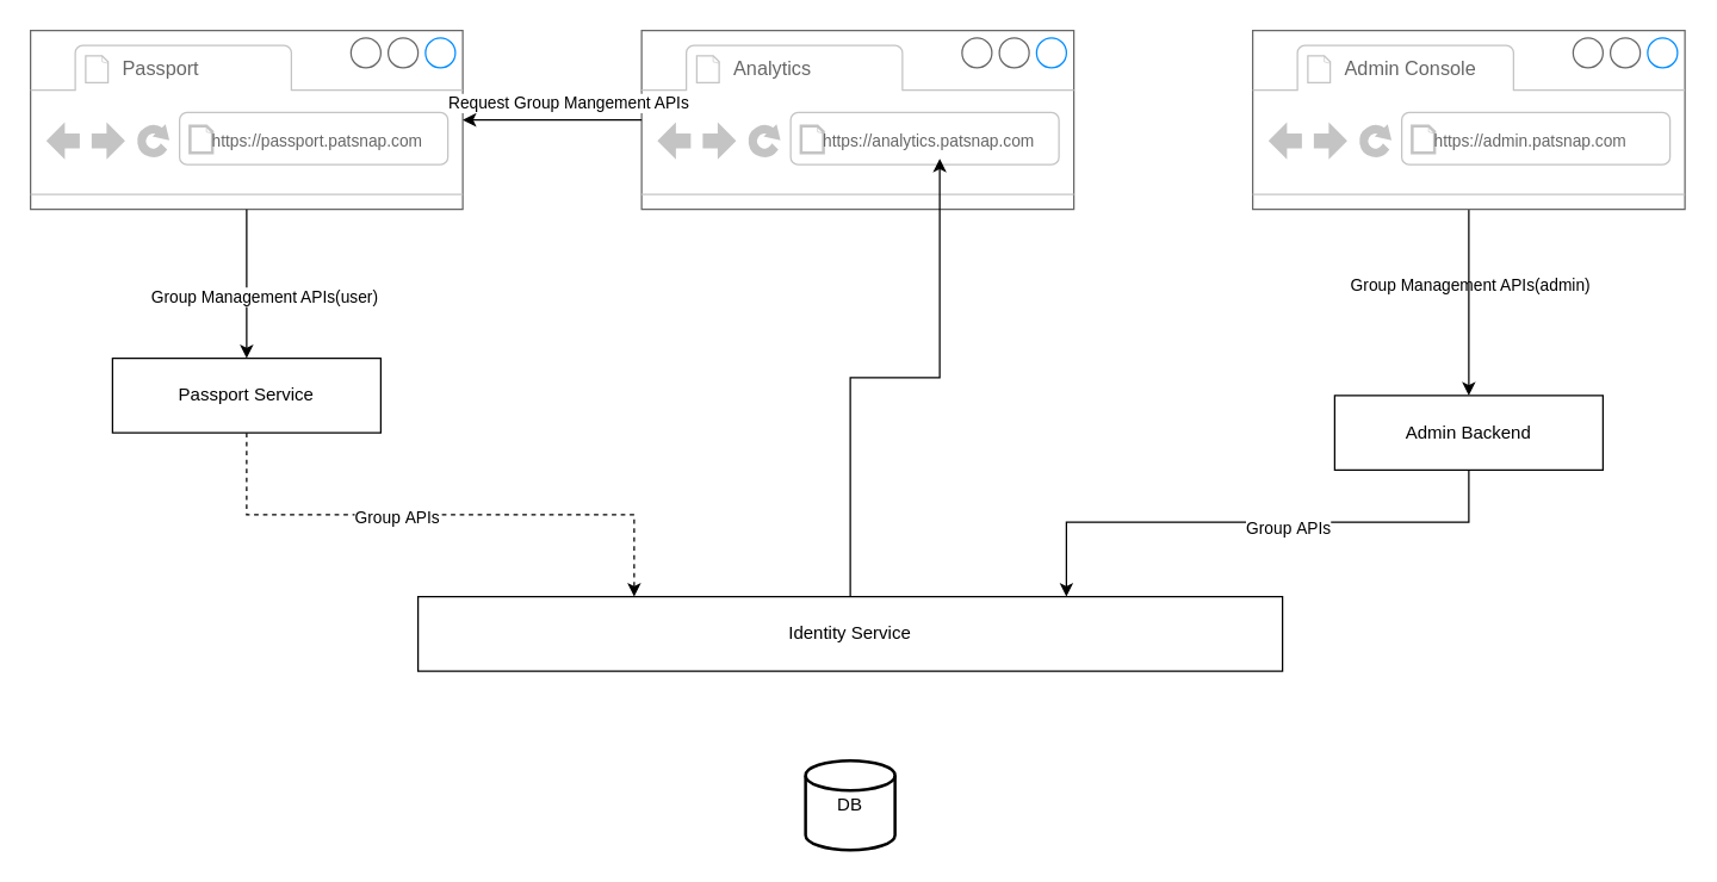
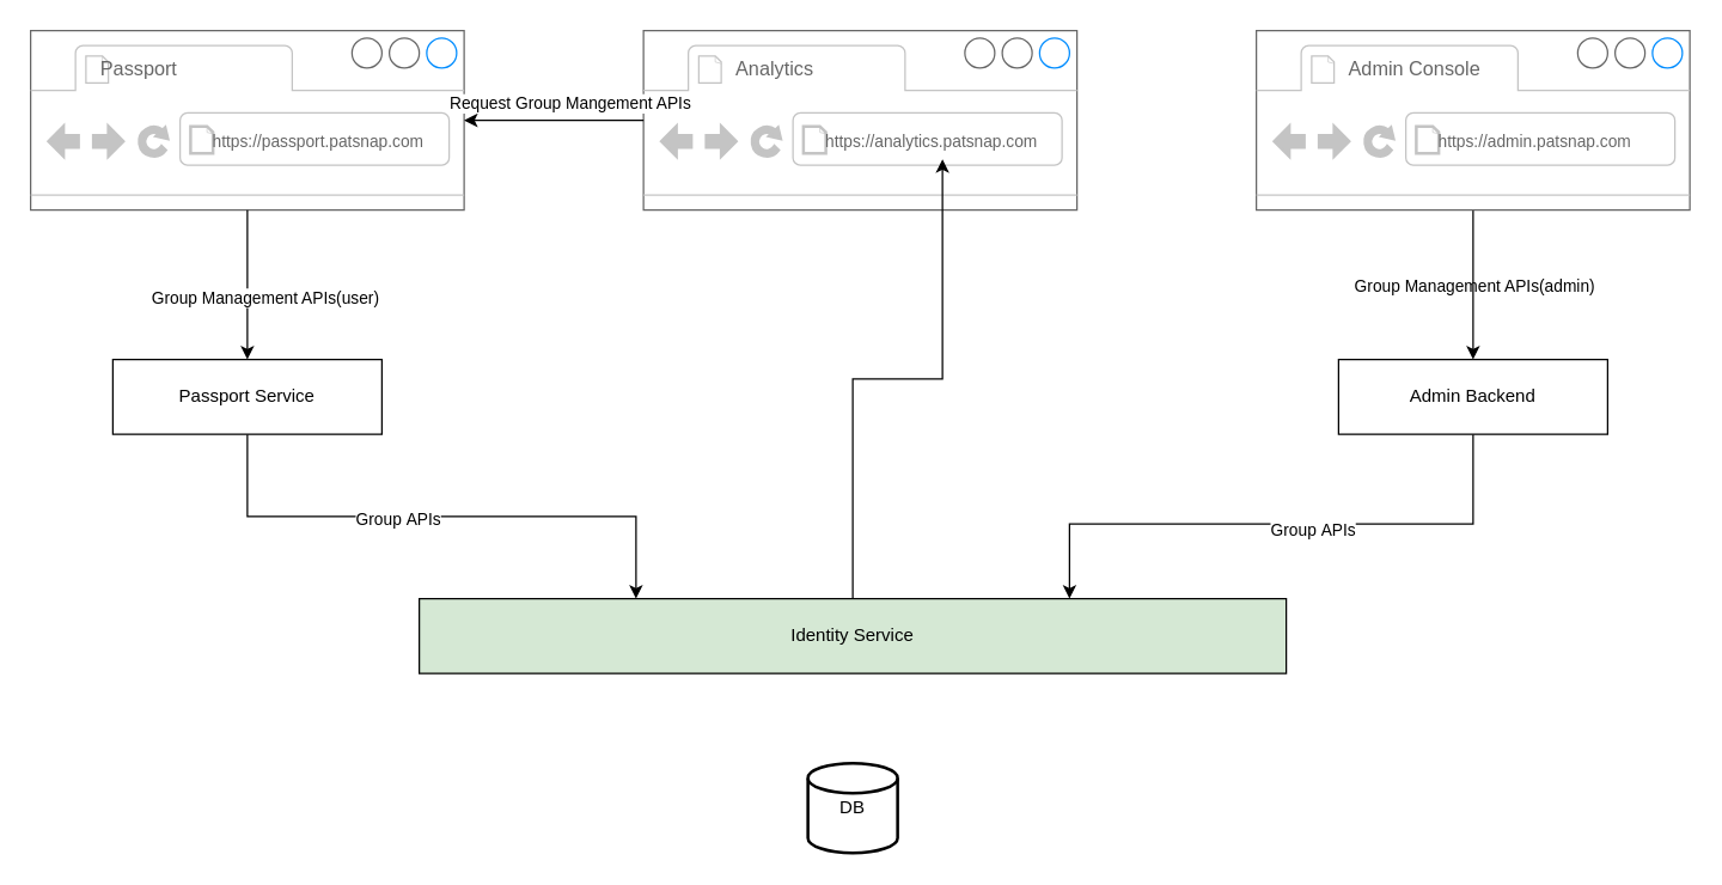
  <mxCell id="0" />
  <mxCell id="1" parent="0" />
  <mxCell id="2" value="" style="strokeWidth=1;shadow=0;dashed=0;align=center;html=1;shape=mxgraph.mockup.containers.browserWindow;rSize=0;strokeColor=#666666;strokeColor2=#008cff;strokeColor3=#c4c4c4;mainText=,;recursiveResize=0;" parent="1" vertex="1"><mxGeometry x="430" y="20" width="290" height="120" as="geometry" /></mxCell>
  <mxCell id="3" value="&lt;font style=&quot;font-size: 13px&quot;&gt;Analytics&lt;/font&gt;" style="strokeWidth=1;shadow=0;dashed=0;align=center;html=1;shape=mxgraph.mockup.containers.anchor;fontSize=17;fontColor=#666666;align=left;" parent="2" vertex="1"><mxGeometry x="60" y="12" width="110" height="26" as="geometry" /></mxCell>
  <mxCell id="4" value="&lt;font style=&quot;font-size: 11px&quot;&gt;https://analytics.patsnap.com&lt;/font&gt;" style="strokeWidth=1;shadow=0;dashed=0;align=center;html=1;shape=mxgraph.mockup.containers.anchor;rSize=0;fontSize=17;fontColor=#666666;align=left;" parent="2" vertex="1"><mxGeometry x="120" y="60" width="160" height="26" as="geometry" /></mxCell>
  <mxCell id="5" value="" style="strokeWidth=1;shadow=0;dashed=0;align=center;html=1;shape=mxgraph.mockup.containers.browserWindow;rSize=0;strokeColor=#666666;strokeColor2=#008cff;strokeColor3=#c4c4c4;mainText=,;recursiveResize=0;" parent="1" vertex="1"><mxGeometry x="20" y="20" width="290" height="120" as="geometry" /></mxCell>
- <mxCell id="6" value="&lt;font style=&quot;font-size: 13px&quot;&gt;Passport&lt;/font&gt;" style="strokeWidth=1;shadow=0;dashed=0;align=center;html=1;shape=mxgraph.mockup.containers.anchor;fontSize=17;fontColor=#666666;align=left;" parent="5" vertex="1"><mxGeometry x="60" y="12" width="110" height="26" as="geometry" /></mxCell>
+ <mxCell id="6" value="&lt;font style=&quot;font-size: 13px&quot;&gt;Passport&lt;/font&gt;" style="strokeWidth=1;shadow=0;dashed=0;align=center;html=1;shape=mxgraph.mockup.containers.anchor;fontSize=17;fontColor=#666666;align=left;" parent="5" vertex="1"><mxGeometry x="45" y="12" width="110" height="26" as="geometry" /></mxCell>
  <mxCell id="7" value="&lt;font style=&quot;font-size: 11px&quot;&gt;https://passport.patsnap.com&lt;/font&gt;" style="strokeWidth=1;shadow=0;dashed=0;align=center;html=1;shape=mxgraph.mockup.containers.anchor;rSize=0;fontSize=17;fontColor=#666666;align=left;" parent="5" vertex="1"><mxGeometry x="120" y="60" width="160" height="26" as="geometry" /></mxCell>
  <mxCell id="8" style="edgeStyle=orthogonalEdgeStyle;rounded=0;orthogonalLoop=1;jettySize=auto;html=1;" parent="1" source="2" target="5" edge="1"><mxGeometry relative="1" as="geometry" /></mxCell>
  <mxCell id="9" value="Request Group Mangement APIs" style="edgeLabel;html=1;align=center;verticalAlign=middle;resizable=0;points=[];" parent="8" vertex="1" connectable="0"><mxGeometry x="0.017" y="3" relative="1" as="geometry"><mxPoint x="11" y="-15" as="offset" /></mxGeometry></mxCell>
  <mxCell id="10" style="edgeStyle=orthogonalEdgeStyle;rounded=0;orthogonalLoop=1;jettySize=auto;html=1;" parent="1" source="5" target="18" edge="1"><mxGeometry relative="1" as="geometry" /></mxCell>
  <mxCell id="11" value="Group Management APIs(admin)" style="edgeLabel;html=1;align=center;verticalAlign=middle;resizable=0;points=[];" parent="10" vertex="1" connectable="0"><mxGeometry x="-0.04" y="1" relative="1" as="geometry"><mxPoint x="819" y="2" as="offset" /></mxGeometry></mxCell>
  <mxCell id="12" style="edgeStyle=orthogonalEdgeStyle;rounded=0;orthogonalLoop=1;jettySize=auto;html=1;" parent="1" source="13" target="21" edge="1"><mxGeometry relative="1" as="geometry" /></mxCell>
  <mxCell id="13" value="" style="strokeWidth=1;shadow=0;dashed=0;align=center;html=1;shape=mxgraph.mockup.containers.browserWindow;rSize=0;strokeColor=#666666;strokeColor2=#008cff;strokeColor3=#c4c4c4;mainText=,;recursiveResize=0;" parent="1" vertex="1"><mxGeometry x="840" y="20" width="290" height="120" as="geometry" /></mxCell>
  <mxCell id="14" value="&lt;span style=&quot;font-size: 13px&quot;&gt;Admin Console&lt;/span&gt;" style="strokeWidth=1;shadow=0;dashed=0;align=center;html=1;shape=mxgraph.mockup.containers.anchor;fontSize=17;fontColor=#666666;align=left;" parent="13" vertex="1"><mxGeometry x="60" y="12" width="110" height="26" as="geometry" /></mxCell>
  <mxCell id="15" value="&lt;font style=&quot;font-size: 11px&quot;&gt;https://admin.patsnap.com&lt;/font&gt;" style="strokeWidth=1;shadow=0;dashed=0;align=center;html=1;shape=mxgraph.mockup.containers.anchor;rSize=0;fontSize=17;fontColor=#666666;align=left;" parent="13" vertex="1"><mxGeometry x="120" y="60" width="160" height="26" as="geometry" /></mxCell>
- <mxCell id="16" style="edgeStyle=orthogonalEdgeStyle;rounded=0;orthogonalLoop=1;jettySize=auto;html=1;exitX=0.5;exitY=1;exitDx=0;exitDy=0;entryX=0.25;entryY=0;entryDx=0;entryDy=0;dashed=1;" parent="1" source="18" target="23" edge="1"><mxGeometry relative="1" as="geometry" /></mxCell>
+ <mxCell id="16" style="edgeStyle=orthogonalEdgeStyle;rounded=0;orthogonalLoop=1;jettySize=auto;html=1;exitX=0.5;exitY=1;exitDx=0;exitDy=0;entryX=0.25;entryY=0;entryDx=0;entryDy=0;" parent="1" source="18" target="23" edge="1"><mxGeometry relative="1" as="geometry" /></mxCell>
  <mxCell id="17" value="Group&amp;nbsp;APIs" style="edgeLabel;html=1;align=center;verticalAlign=middle;resizable=0;points=[];" parent="16" vertex="1" connectable="0"><mxGeometry x="-0.162" y="-1" relative="1" as="geometry"><mxPoint as="offset" /></mxGeometry></mxCell>
  <mxCell id="18" value="Passport Service" style="rounded=0;whiteSpace=wrap;html=1;" parent="1" vertex="1"><mxGeometry x="75" y="240" width="180" height="50" as="geometry" /></mxCell>
  <mxCell id="19" style="edgeStyle=orthogonalEdgeStyle;rounded=0;orthogonalLoop=1;jettySize=auto;html=1;entryX=0.75;entryY=0;entryDx=0;entryDy=0;" parent="1" source="21" target="23" edge="1"><mxGeometry relative="1" as="geometry"><Array as="points"><mxPoint x="985" y="350" /><mxPoint x="715" y="350" /></Array></mxGeometry></mxCell>
  <mxCell id="20" value="Group&amp;nbsp;APIs" style="edgeLabel;html=1;align=center;verticalAlign=middle;resizable=0;points=[];" parent="19" vertex="1" connectable="0"><mxGeometry x="-0.116" y="3" relative="1" as="geometry"><mxPoint as="offset" /></mxGeometry></mxCell>
- <mxCell id="21" value="Admin Backend" style="rounded=0;whiteSpace=wrap;html=1;" parent="1" vertex="1"><mxGeometry x="895" y="265" width="180" height="50" as="geometry" /></mxCell>
+ <mxCell id="21" value="Admin Backend" style="rounded=0;whiteSpace=wrap;html=1;" parent="1" vertex="1"><mxGeometry x="895" y="240" width="180" height="50" as="geometry" /></mxCell>
  <mxCell id="22" style="edgeStyle=orthogonalEdgeStyle;rounded=0;orthogonalLoop=1;jettySize=auto;html=1;" parent="1" source="23" target="4" edge="1"><mxGeometry relative="1" as="geometry" /></mxCell>
- <mxCell id="23" value="Identity Service" style="rounded=0;whiteSpace=wrap;html=1;" parent="1" vertex="1"><mxGeometry x="280" y="400" width="580" height="50" as="geometry" /></mxCell>
+ <mxCell id="23" value="Identity Service" style="rounded=0;whiteSpace=wrap;html=1;fillColor=#d5e8d4;" parent="1" vertex="1"><mxGeometry x="280" y="400" width="580" height="50" as="geometry" /></mxCell>
  <mxCell id="24" value="DB" style="strokeWidth=2;html=1;shape=mxgraph.flowchart.database;whiteSpace=wrap;" parent="1" vertex="1"><mxGeometry x="540" y="510" width="60" height="60" as="geometry" /></mxCell>
  <mxCell id="25" value="Group Management APIs(user)" style="edgeLabel;html=1;align=center;verticalAlign=middle;resizable=0;points=[];" vertex="1" connectable="0" parent="1"><mxGeometry x="176" y="198" as="geometry" /></mxCell>
